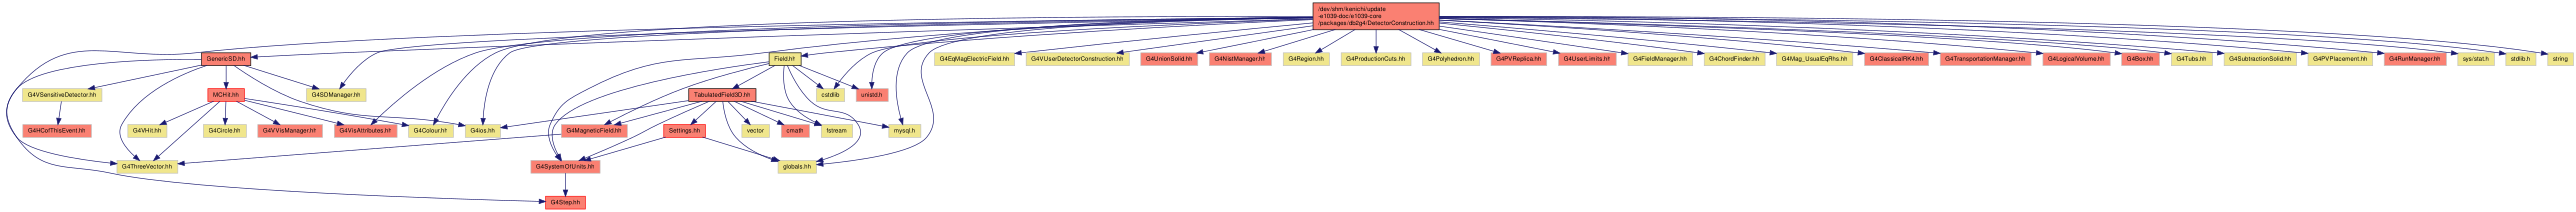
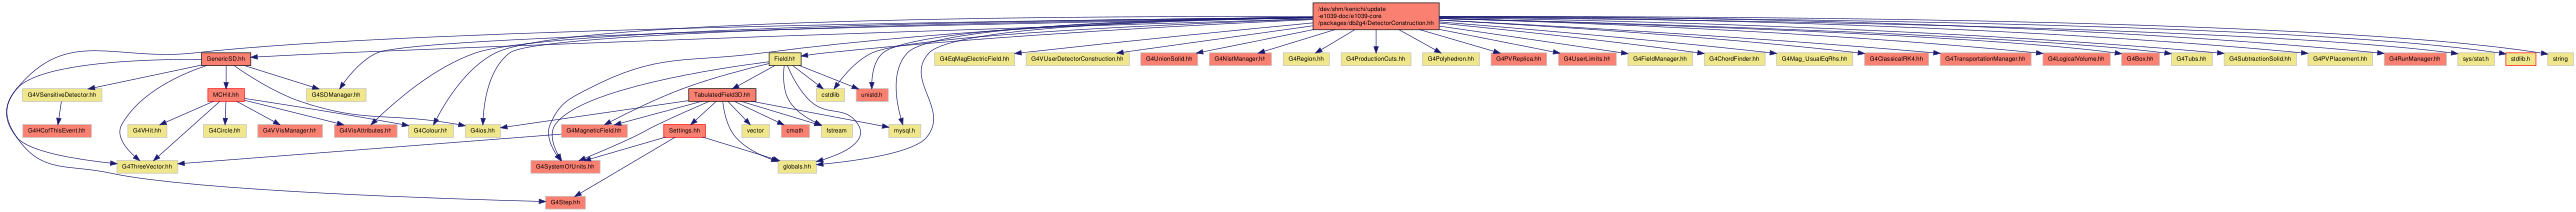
  digraph {
    node [color=grey75 fillcolor=khaki fontname=FreeSans fontsize=10 shape=record style=filled]
    edge [color=midnightblue fontname=FreeSans fontsize=10 labelfontname=FreeSans labelfontsize=10 style=solid]
    n1 [color=black fillcolor=salmon fontcolor=black height=0.2 label="/dev/shm/kenichi/update\l-e1039-doc/e1039-core\l/packages/db2g4/DetectorConstruction.hh" width=0.4]
    n2 [color=black height=0.2 label="Field.hh" width=0.4]
    n3 [height=0.2 label="globals.hh" width=0.4]
    n4 [fillcolor=salmon height=0.2 label="G4SystemOfUnits.hh" width=0.4]
    n5 [height=0.2 label=cstdlib width=0.4]
    n6 [fillcolor=salmon height=0.2 label="unistd.h" width=0.4]
    n7 [height=0.2 label="G4ThreeVector.hh" width=0.4]
    n8 [height=0.2 label="G4ios.hh" width=0.4]
    n9 [height=0.2 label="mysql.h" width=0.4]
    n10 [color=black fillcolor=salmon height=0.2 label="GenericSD.hh" width=0.4]
    n11 [fillcolor=salmon height=0.2 label="G4VisAttributes.hh" width=0.4]
    n12 [height=0.2 label="G4Colour.hh" width=0.4]
    n13 [height=0.2 label="G4SDManager.hh" width=0.4]
    n14 [height=0.2 label="G4EqMagElectricField.hh" width=0.4]
    n15 [height=0.2 label="G4VUserDetectorConstruction.hh" width=0.4]
    n16 [fillcolor=salmon height=0.2 label="G4UnionSolid.hh" width=0.4]
    n17 [fillcolor=salmon height=0.2 label="G4NistManager.hh" width=0.4]
    n18 [height=0.2 label="G4Region.hh" width=0.4]
    n19 [height=0.2 label="G4ProductionCuts.hh" width=0.4]
    n20 [height=0.2 label="G4Polyhedron.hh" width=0.4]
    n21 [fillcolor=salmon height=0.2 label="G4PVReplica.hh" width=0.4]
    n22 [fillcolor=salmon height=0.2 label="G4UserLimits.hh" width=0.4]
    n23 [height=0.2 label="G4FieldManager.hh" width=0.4]
    n24 [height=0.2 label="G4ChordFinder.hh" width=0.4]
    n25 [height=0.2 label="G4Mag_UsualEqRhs.hh" width=0.4]
    n26 [fillcolor=salmon height=0.2 label="G4ClassicalRK4.hh" width=0.4]
    n27 [fillcolor=salmon height=0.2 label="G4TransportationManager.hh" width=0.4]
    n28 [fillcolor=salmon height=0.2 label="G4LogicalVolume.hh" width=0.4]
    n29 [fillcolor=salmon height=0.2 label="G4Box.hh" width=0.4]
    n30 [height=0.2 label="G4Tubs.hh" width=0.4]
    n31 [height=0.2 label="G4SubtractionSolid.hh" width=0.4]
    n32 [height=0.2 label="G4PVPlacement.hh" width=0.4]
    n33 [fillcolor=salmon height=0.2 label="G4RunManager.hh" width=0.4]
    n34 [height=0.2 label="sys/stat.h" width=0.4]
-   n35 [height=0.2 label="stdlib.h" width=0.4]
+   n35 [color=red height=0.2 label="stdlib.h" width=0.4]
    n36 [height=0.2 label=string width=0.4]
    n37 [fillcolor=salmon height=0.2 label="G4MagneticField.hh" width=0.4]
    n38 [height=0.2 label=fstream width=0.4]
    n39 [color=black fillcolor=salmon height=0.2 label="TabulatedField3D.hh" width=0.4]
-   n40 [color=red fillcolor=salmon height=0.2 label="G4Step.hh" width=0.4]
+   n40 [fillcolor=salmon height=0.2 label="G4Step.hh" width=0.4]
    n41 [color=red fillcolor=salmon height=0.2 label="MCHit.hh" width=0.4]
    n42 [height=0.2 label="G4VSensitiveDetector.hh" width=0.4]
    n43 [color=red fillcolor=salmon height=0.2 label="Settings.hh" width=0.4]
    n44 [height=0.2 label=vector width=0.4]
    n45 [fillcolor=salmon height=0.2 label=cmath width=0.4]
    n46 [height=0.2 label="G4Circle.hh" width=0.4]
    n47 [fillcolor=salmon height=0.2 label="G4VVisManager.hh" width=0.4]
    n48 [height=0.2 label="G4VHit.hh" width=0.4]
    n49 [fillcolor=salmon height=0.2 label="G4HCofThisEvent.hh" width=0.4]
    n1 -> n2
    n1 -> n3
    n1 -> n4
    n1 -> n5
    n1 -> n6
    n1 -> n7
    n1 -> n8
    n1 -> n9
    n1 -> n10
    n1 -> n11
    n1 -> n12
    n1 -> n13
    n1 -> n14
    n1 -> n15
    n1 -> n16
    n1 -> n17
    n1 -> n18
    n1 -> n19
    n1 -> n20
    n1 -> n21
    n1 -> n22
    n1 -> n23
    n1 -> n24
    n1 -> n25
    n1 -> n26
    n1 -> n27
    n1 -> n28
    n1 -> n29
    n1 -> n30
    n1 -> n31
    n1 -> n32
    n1 -> n33
    n1 -> n34
    n1 -> n35
    n1 -> n36
    n2 -> n3
    n2 -> n4
    n2 -> n5
    n2 -> n6
    n2 -> n37
    n2 -> n38
    n2 -> n39
    n10 -> n7
    n10 -> n8
    n10 -> n13
    n10 -> n40
    n10 -> n41
    n10 -> n42
    n37 -> n7
    n39 -> n3
    n39 -> n4
    n39 -> n8
    n39 -> n9
    n39 -> n37
    n39 -> n38
    n39 -> n43
    n39 -> n44
    n39 -> n45
    n41 -> n7
    n41 -> n11
    n41 -> n12
    n41 -> n46
    n41 -> n47
    n41 -> n48
    n42 -> n49
    n43 -> n3
    n43 -> n4
-   n4 -> n40
+   n43 -> n40
  }
